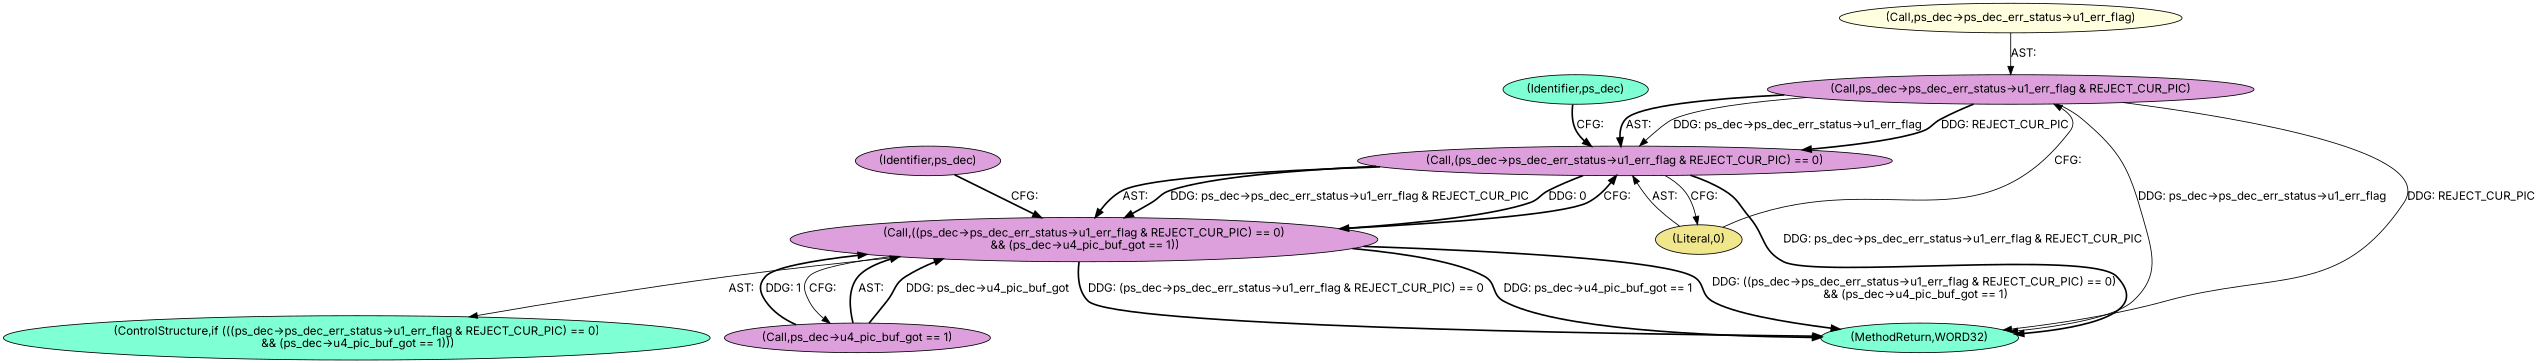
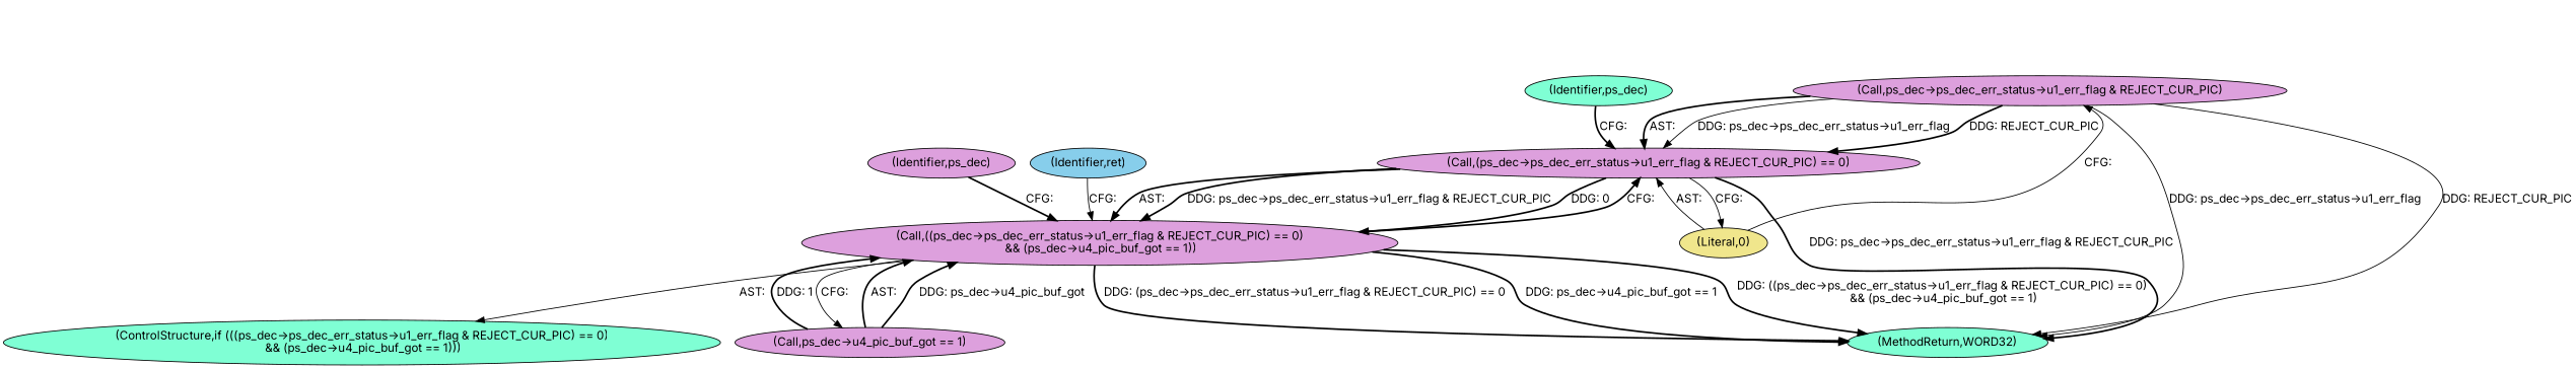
  digraph {
    fontname=Inter
    node [fillcolor=plum fontname=Inter style=filled]
    edge [fontname=Inter style=bold]
    n1 [label="(Call,ps_dec->ps_dec_err_status->u1_err_flag & REJECT_CUR_PIC)"]
    n2 [label="(Call,(ps_dec->ps_dec_err_status->u1_err_flag & REJECT_CUR_PIC) == 0)"]
    n3 [fillcolor=aquamarine label="(MethodReturn,WORD32)"]
    n4 [label="(Call,((ps_dec->ps_dec_err_status->u1_err_flag & REJECT_CUR_PIC) == 0)\n && (ps_dec->u4_pic_buf_got == 1))"]
    n5 [fillcolor=khaki label="(Literal,0)"]
    n6 [fillcolor=aquamarine label="(ControlStructure,if (((ps_dec->ps_dec_err_status->u1_err_flag & REJECT_CUR_PIC) == 0)\n && (ps_dec->u4_pic_buf_got == 1)))"]
    n7 [label="(Call,ps_dec->u4_pic_buf_got == 1)"]
-   n8 [fillcolor=lightyellow label="(Call,ps_dec->ps_dec_err_status->u1_err_flag)"]
    n9 [fillcolor=aquamarine label="(Identifier,ps_dec)"]
    n10 [label="(Identifier,ps_dec)"]
+   n11 [fillcolor=skyblue label="(Identifier,ret)"]
    n1 -> n2 [label="AST: "]
    n1 -> n2 [label="DDG: ps_dec->ps_dec_err_status->u1_err_flag" style=solid]
    n1 -> n2 [label="DDG: REJECT_CUR_PIC"]
    n1 -> n3 [label="DDG: REJECT_CUR_PIC" style=solid]
    n1 -> n3 [label="DDG: ps_dec->ps_dec_err_status->u1_err_flag" style=solid]
    n2 -> n3 [label="DDG: ps_dec->ps_dec_err_status->u1_err_flag & REJECT_CUR_PIC"]
    n2 -> n4 [label="AST: "]
    n2 -> n4 [label="DDG: ps_dec->ps_dec_err_status->u1_err_flag & REJECT_CUR_PIC"]
    n2 -> n4 [label="DDG: 0"]
    n2 -> n5 [label="CFG: " style=solid]
    n4 -> n2 [label="CFG: "]
    n4 -> n3 [label="DDG: (ps_dec->ps_dec_err_status->u1_err_flag & REJECT_CUR_PIC) == 0"]
    n4 -> n3 [label="DDG: ps_dec->u4_pic_buf_got == 1"]
    n4 -> n3 [label="DDG: ((ps_dec->ps_dec_err_status->u1_err_flag & REJECT_CUR_PIC) == 0)\n && (ps_dec->u4_pic_buf_got == 1)"]
    n4 -> n6 [label="AST: " style=solid]
    n4 -> n7 [label="CFG: " style=solid]
    n5 -> n1 [label="CFG: " style=solid]
    n5 -> n2 [label="AST: " style=solid]
    n7 -> n4 [label="AST: "]
    n7 -> n4 [label="DDG: ps_dec->u4_pic_buf_got"]
    n7 -> n4 [label="DDG: 1"]
-   n8 -> n1 [label="AST: " style=solid]
    n9 -> n2 [label="CFG: "]
    n10 -> n4 [label="CFG: "]
+   n11 -> n4 [label="CFG: " style=solid]
  }
